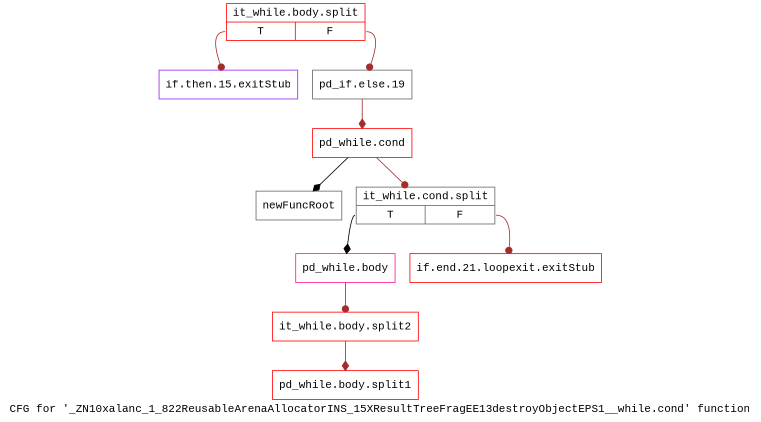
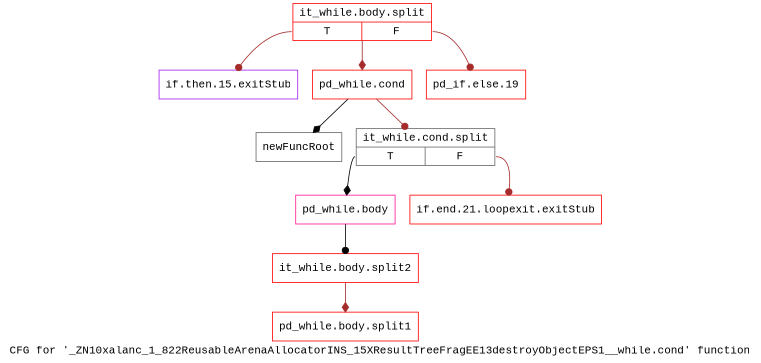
  digraph {
    fontname="Liberation Mono"
    label="CFG for '_ZN10xalanc_1_822ReusableArenaAllocatorINS_15XResultTreeFragEE13destroyObjectEPS1__while.cond' function"
    node [color=red fontname="Liberation Mono" shape=record]
    edge [arrowhead=dot color=brown fontname="Liberation Mono"]
    n1 [color=gray40 label="{newFuncRoot}"]
    n2 [label="{pd_while.cond}"]
    n3 [color=gray40 label="{it_while.cond.split|{<s0>T|<s1>F}}"]
    n4 [label="{if.end.21.loopexit.exitStub}"]
    n5 [color=deeppink label="{pd_while.body}"]
    n6 [color=purple label="{if.then.15.exitStub}"]
    n7 [label="{it_while.body.split2}"]
    n8 [label="{pd_while.body.split1}"]
    n9 [label="{it_while.body.split|{<s0>T|<s1>F}}"]
-   n10 [color=gray40 label="{pd_if.else.19}"]
+   n10 [label="{pd_if.else.19}"]
    n2 -> n1 [arrowhead=diamond color=black]
    n2 -> n3
    n3 -> n4 [tailport=s1]
    n3 -> n5 [arrowhead=diamond color=black tailport=s0]
-   n5 -> n7
+   n5 -> n7 [color=black]
    n7 -> n8 [arrowhead=diamond]
    n9 -> n6 [tailport=s0]
    n9 -> n10 [tailport=s1]
-   n10 -> n2 [arrowhead=diamond]
+   n9 -> n2 [arrowhead=diamond]
  }
